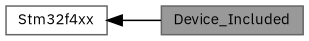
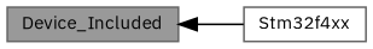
  digraph {
    rankdir=LR
    fontname="IBM Plex Sans"
    node [fontname="IBM Plex Sans" fontsize=10 shape=box style=filled]
    n1 [color=gray40 fillcolor=grey60 fontcolor=black height=0.2 label=Device_Included width=0.4]
    n2 [color=grey40 fillcolor=white height=0.2 label=Stm32f4xx width=0.4]
-   n2 -> n1 [dir=back fontname="IBM Plex Sans" fontsize=10 labelfontname=Helvetica labelfontsize=10 shape=plaintext style=solid]
+   n1 -> n2 [dir=back fontname="IBM Plex Sans" fontsize=10 labelfontname=Helvetica labelfontsize=10 shape=plaintext style=solid]
  }
